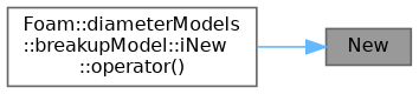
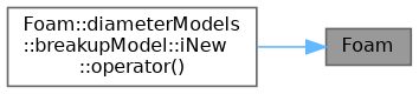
  digraph {
    rankdir=RL
    node [fontname=Helvetica fontsize=10 shape=box style=filled]
-   n1 [color=gray40 fillcolor=grey60 fontcolor=black height=0.2 label=New width=0.4]
+   n1 [color=gray40 fillcolor=grey60 fontcolor=black height=0.2 label=Foam width=0.4]
    n2 [color=grey40 fillcolor=white height=0.2 label="Foam::diameterModels\l::breakupModel::iNew\l::operator()" width=0.4]
    n1 -> n2 [color=steelblue1 dir=back fontname=Helvetica fontsize=10 labelfontname=Helvetica labelfontsize=10 style=solid]
  }
